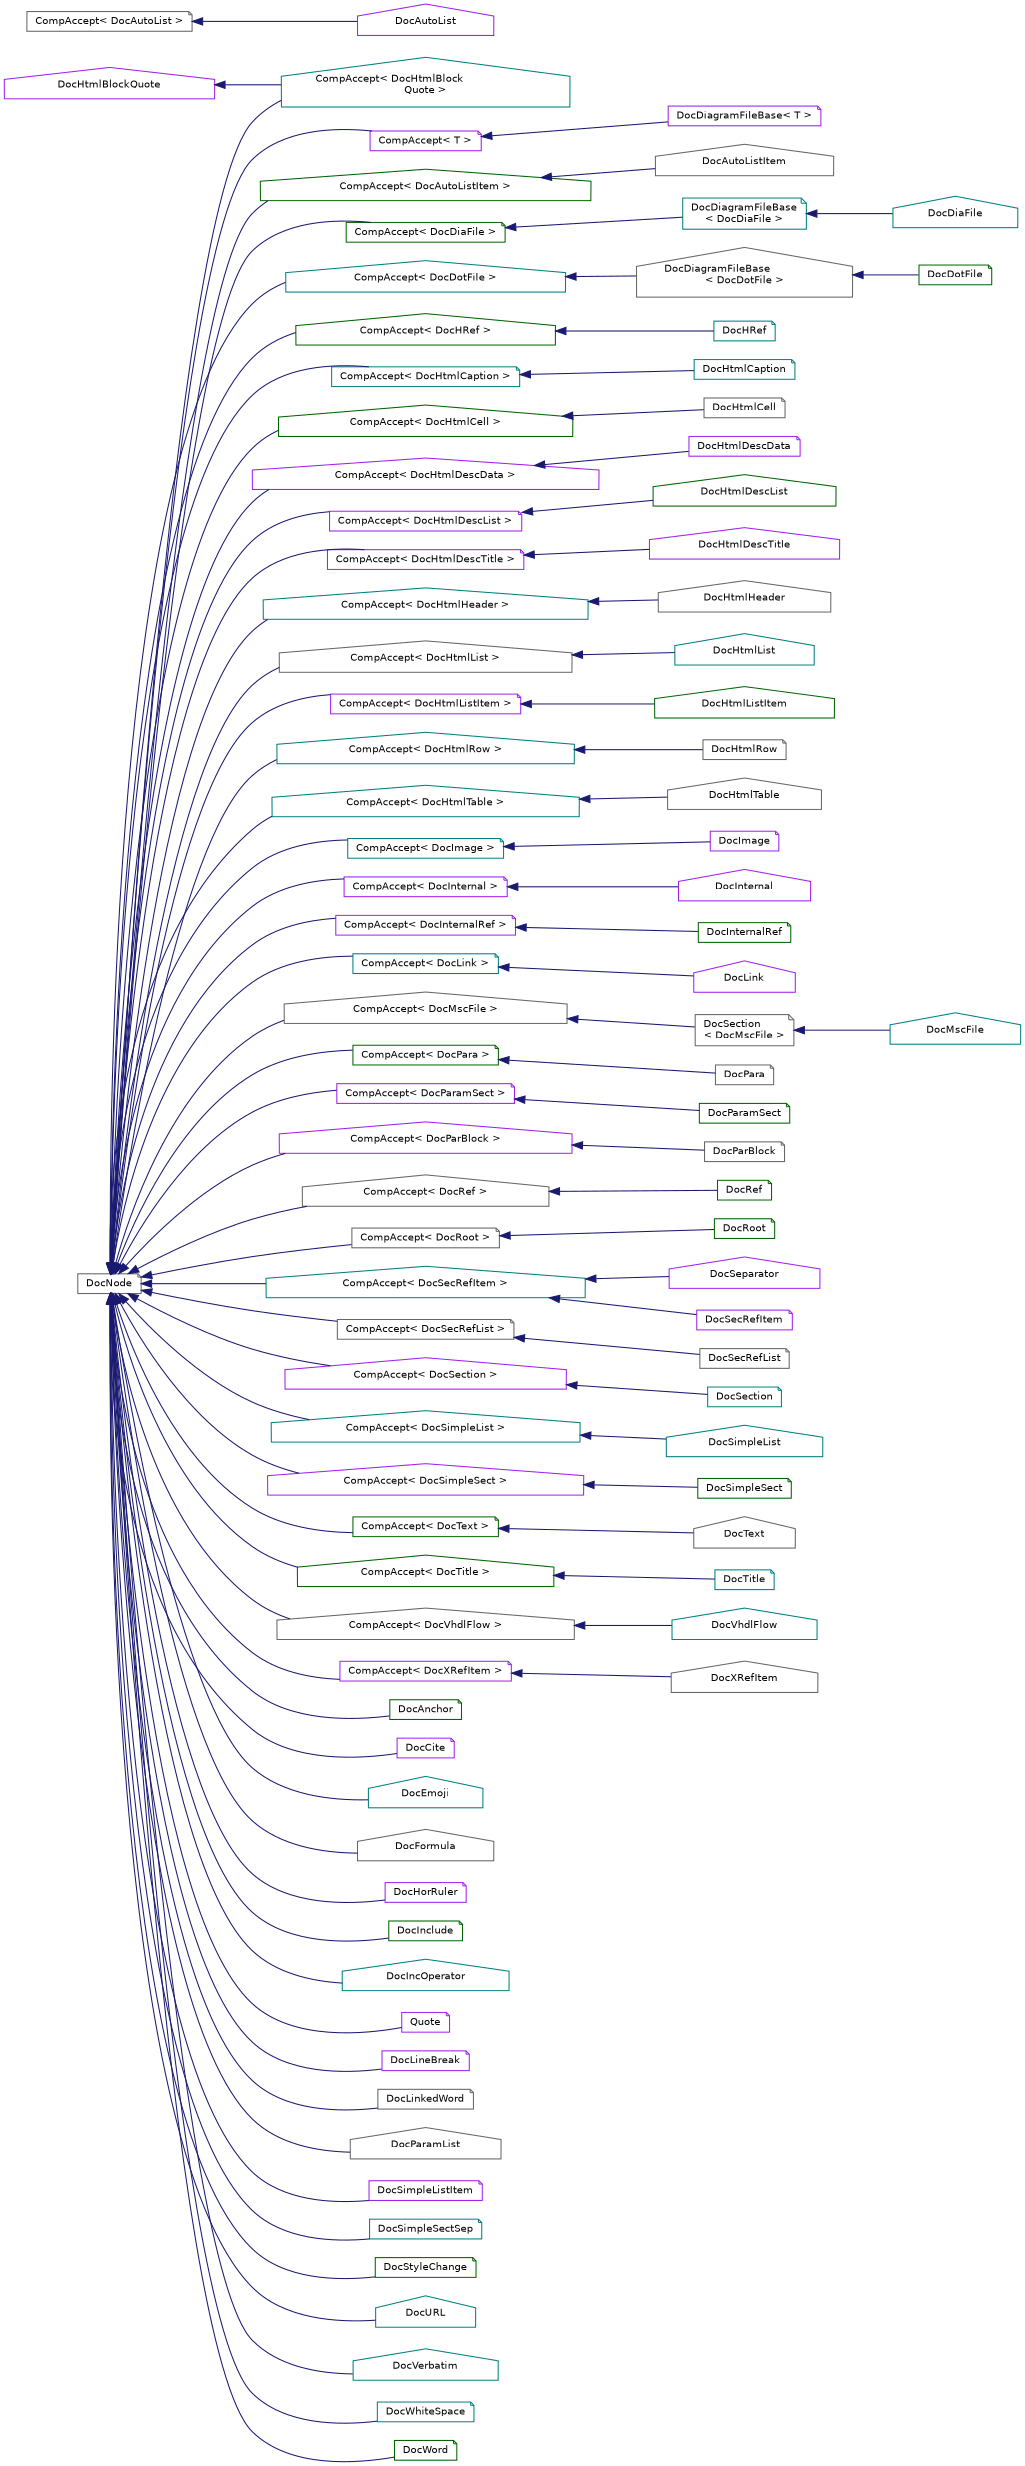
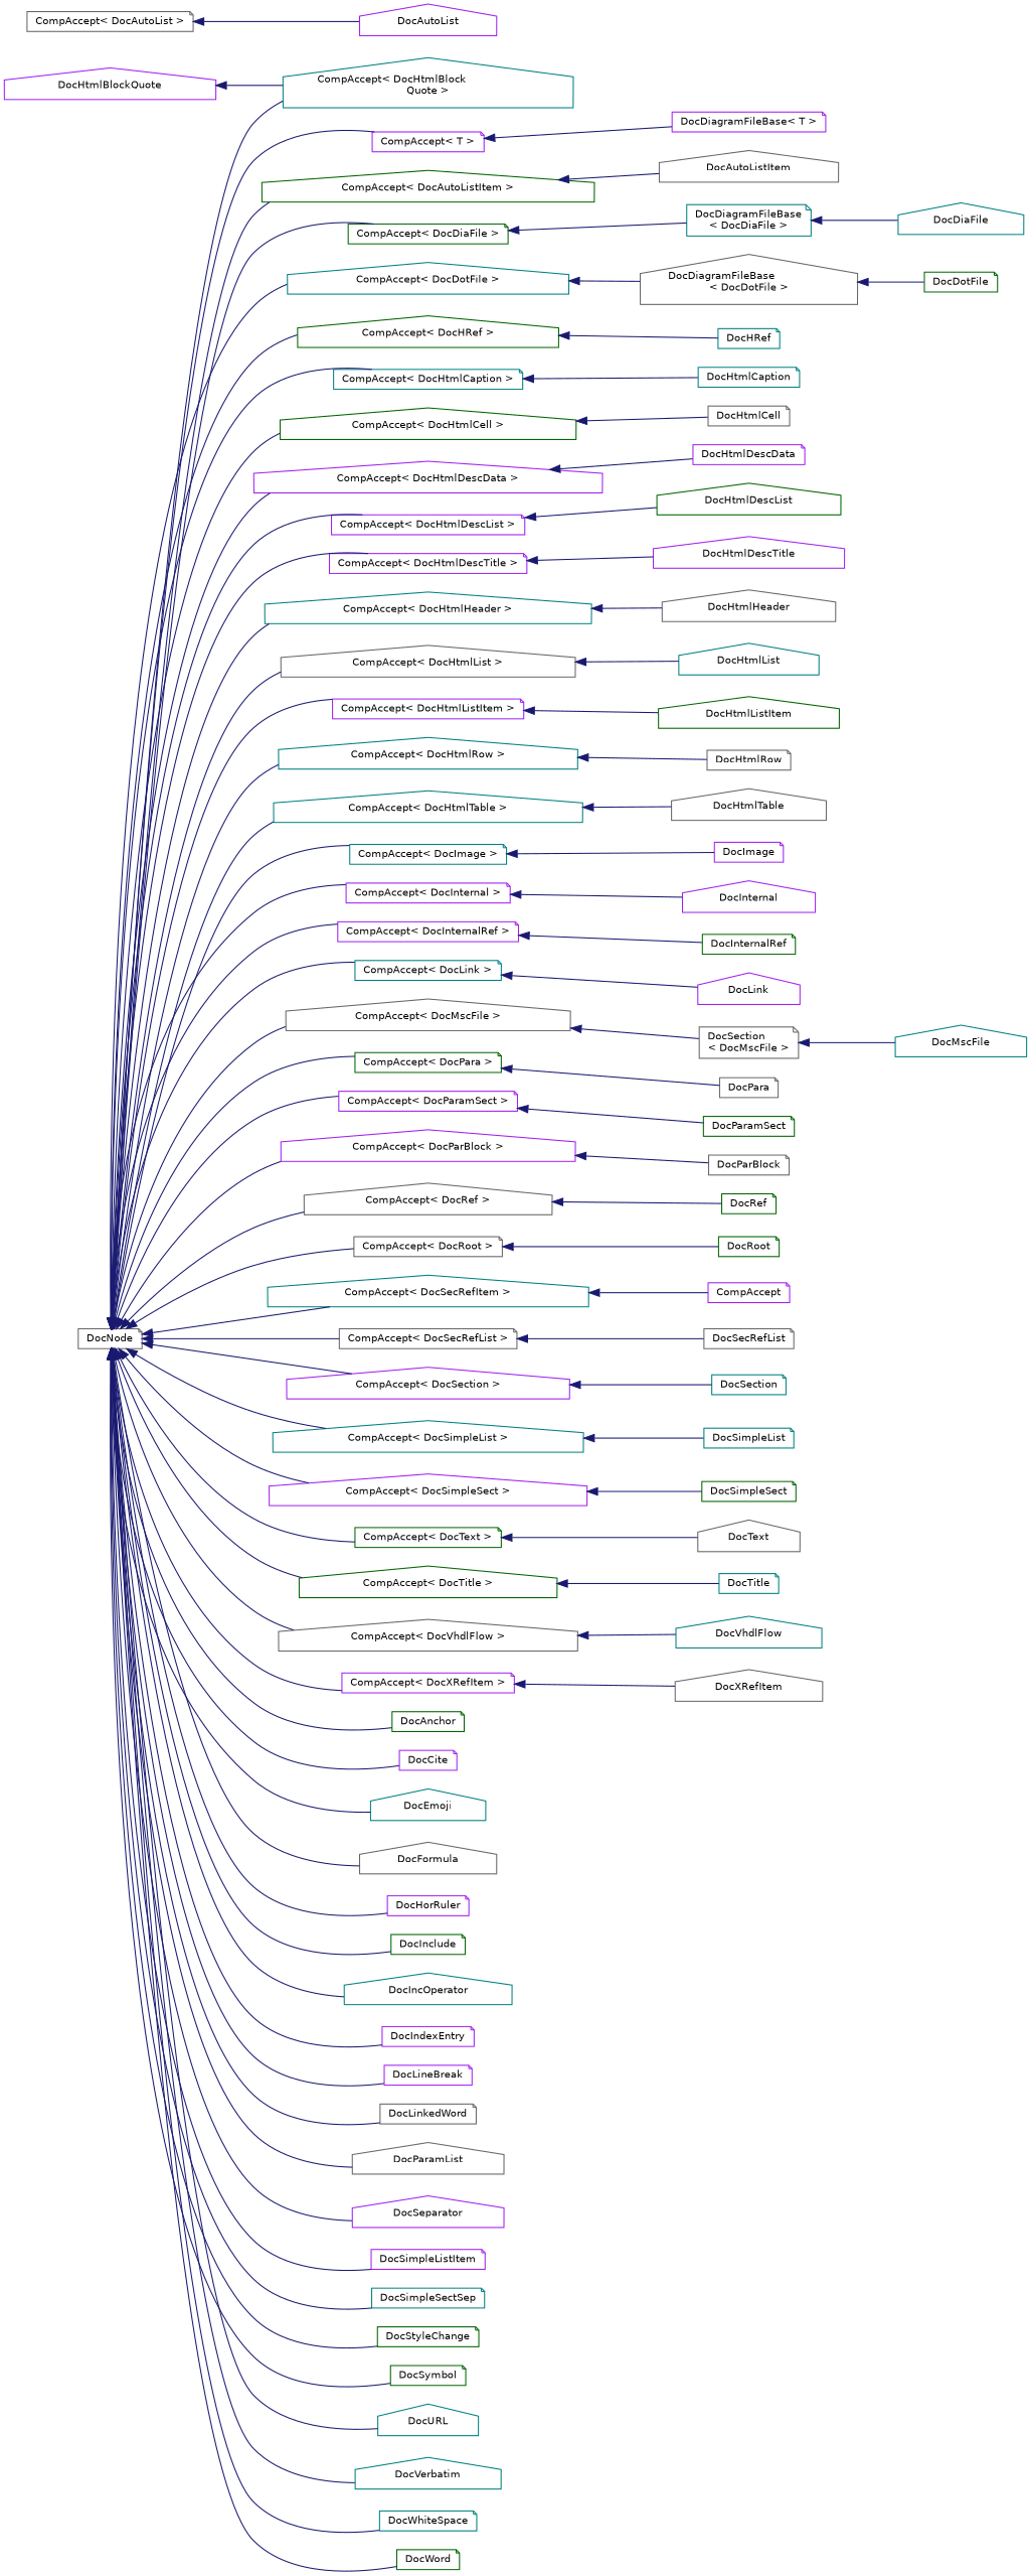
  digraph {
    rankdir=LR
    node [color=purple fillcolor=white fontname=Helvetica fontsize=10 shape=note style=filled]
    edge [color=midnightblue dir=back fontname=Helvetica fontsize=10 labelfontname=Helvetica labelfontsize=10 style=solid]
    n1 [color=gray40 height=0.2 label=DocNode width=0.4]
    n2 [height=0.2 label="CompAccept\< T \>" width=0.4]
    n3 [color=darkgreen height=0.2 label="CompAccept\< DocAutoListItem \>" shape=house width=0.4]
    n4 [color=darkgreen height=0.2 label="CompAccept\< DocDiaFile \>" width=0.4]
    n5 [color=teal height=0.2 label="CompAccept\< DocDotFile \>" shape=house width=0.4]
    n6 [color=darkgreen height=0.2 label="CompAccept\< DocHRef \>" shape=house width=0.4]
    n7 [color=teal height=0.2 label="CompAccept\< DocHtmlBlock\lQuote \>" shape=house width=0.4]
    n8 [color=teal height=0.2 label="CompAccept\< DocHtmlCaption \>" width=0.4]
    n9 [color=darkgreen height=0.2 label="CompAccept\< DocHtmlCell \>" shape=house width=0.4]
    n10 [height=0.2 label="CompAccept\< DocHtmlDescData \>" shape=house width=0.4]
    n11 [height=0.2 label="CompAccept\< DocHtmlDescList \>" width=0.4]
    n12 [height=0.2 label="CompAccept\< DocHtmlDescTitle \>" width=0.4]
    n13 [color=teal height=0.2 label="CompAccept\< DocHtmlHeader \>" shape=house width=0.4]
    n14 [color=gray40 height=0.2 label="CompAccept\< DocHtmlList \>" shape=house width=0.4]
    n15 [height=0.2 label="CompAccept\< DocHtmlListItem \>" width=0.4]
    n16 [color=teal height=0.2 label="CompAccept\< DocHtmlRow \>" shape=house width=0.4]
    n17 [color=teal height=0.2 label="CompAccept\< DocHtmlTable \>" shape=house width=0.4]
    n18 [color=teal height=0.2 label="CompAccept\< DocImage \>" width=0.4]
    n19 [height=0.2 label="CompAccept\< DocInternal \>" width=0.4]
    n20 [height=0.2 label="CompAccept\< DocInternalRef \>" width=0.4]
    n21 [color=teal height=0.2 label="CompAccept\< DocLink \>" width=0.4]
    n22 [color=gray40 height=0.2 label="CompAccept\< DocMscFile \>" shape=house width=0.4]
    n23 [color=darkgreen height=0.2 label="CompAccept\< DocPara \>" width=0.4]
    n24 [height=0.2 label="CompAccept\< DocParamSect \>" width=0.4]
    n25 [height=0.2 label="CompAccept\< DocParBlock \>" shape=house width=0.4]
    n26 [color=gray40 height=0.2 label="CompAccept\< DocRef \>" shape=house width=0.4]
    n27 [color=gray40 height=0.2 label="CompAccept\< DocRoot \>" width=0.4]
    n28 [color=teal height=0.2 label="CompAccept\< DocSecRefItem \>" shape=house width=0.4]
    n29 [color=gray40 height=0.2 label="CompAccept\< DocSecRefList \>" width=0.4]
    n30 [height=0.2 label="CompAccept\< DocSection \>" shape=house width=0.4]
    n31 [color=teal height=0.2 label="CompAccept\< DocSimpleList \>" shape=house width=0.4]
    n32 [height=0.2 label="CompAccept\< DocSimpleSect \>" shape=house width=0.4]
    n33 [color=darkgreen height=0.2 label="CompAccept\< DocText \>" width=0.4]
    n34 [color=darkgreen height=0.2 label="CompAccept\< DocTitle \>" shape=house width=0.4]
    n35 [color=gray40 height=0.2 label="CompAccept\< DocVhdlFlow \>" shape=house width=0.4]
    n36 [height=0.2 label="CompAccept\< DocXRefItem \>" width=0.4]
    n37 [color=darkgreen height=0.2 label=DocAnchor width=0.4]
    n38 [height=0.2 label=DocCite width=0.4]
    n39 [color=teal height=0.2 label=DocEmoji shape=house width=0.4]
    n40 [color=gray40 height=0.2 label=DocFormula shape=house width=0.4]
    n41 [height=0.2 label=DocHorRuler width=0.4]
    n42 [color=darkgreen height=0.2 label=DocInclude width=0.4]
    n43 [color=teal height=0.2 label=DocIncOperator shape=house width=0.4]
-   n44 [height=0.2 label=Quote width=0.4]
+   n44 [height=0.2 label=DocIndexEntry width=0.4]
    n45 [height=0.2 label=DocLineBreak width=0.4]
    n46 [color=gray40 height=0.2 label=DocLinkedWord width=0.4]
    n47 [color=gray40 height=0.2 label=DocParamList shape=house width=0.4]
    n48 [height=0.2 label=DocSeparator shape=house width=0.4]
    n49 [height=0.2 label=DocSimpleListItem width=0.4]
    n50 [color=teal height=0.2 label=DocSimpleSectSep width=0.4]
    n51 [color=darkgreen height=0.2 label=DocStyleChange width=0.4]
+   n52 [color=darkgreen height=0.2 label=DocSymbol width=0.4]
    n53 [color=teal height=0.2 label=DocURL shape=house width=0.4]
    n54 [color=teal height=0.2 label=DocVerbatim shape=house width=0.4]
    n55 [color=teal height=0.2 label=DocWhiteSpace width=0.4]
    n56 [color=darkgreen height=0.2 label=DocWord width=0.4]
    n57 [height=0.2 label="DocDiagramFileBase\< T \>" width=0.4]
    n58 [color=gray40 height=0.2 label="CompAccept\< DocAutoList \>" width=0.4]
    n59 [height=0.2 label=DocAutoList shape=house width=0.4]
    n60 [color=gray40 height=0.2 label=DocAutoListItem shape=house width=0.4]
    n61 [color=teal height=0.2 label="DocDiagramFileBase\l\< DocDiaFile \>" width=0.4]
    n62 [color=gray40 height=0.2 label="DocDiagramFileBase\l\< DocDotFile \>" shape=house width=0.4]
    n63 [color=teal height=0.2 label=DocHRef width=0.4]
    n64 [color=teal height=0.2 label=DocHtmlCaption width=0.4]
    n65 [color=gray40 height=0.2 label=DocHtmlCell width=0.4]
    n66 [height=0.2 label=DocHtmlDescData width=0.4]
    n67 [color=darkgreen height=0.2 label=DocHtmlDescList shape=house width=0.4]
    n68 [height=0.2 label=DocHtmlDescTitle shape=house width=0.4]
    n69 [color=gray40 height=0.2 label=DocHtmlHeader shape=house width=0.4]
    n70 [color=teal height=0.2 label=DocHtmlList shape=house width=0.4]
    n71 [color=darkgreen height=0.2 label=DocHtmlListItem shape=house width=0.4]
    n72 [color=gray40 height=0.2 label=DocHtmlRow width=0.4]
    n73 [color=gray40 height=0.2 label=DocHtmlTable shape=house width=0.4]
    n74 [height=0.2 label=DocImage width=0.4]
    n75 [height=0.2 label=DocInternal shape=house width=0.4]
    n76 [color=darkgreen height=0.2 label=DocInternalRef width=0.4]
    n77 [height=0.2 label=DocLink shape=house width=0.4]
    n78 [color=gray40 height=0.2 label="DocSection\l\< DocMscFile \>" width=0.4]
    n79 [color=gray40 height=0.2 label=DocPara width=0.4]
    n80 [color=darkgreen height=0.2 label=DocParamSect width=0.4]
    n81 [color=gray40 height=0.2 label=DocParBlock width=0.4]
    n82 [color=darkgreen height=0.2 label=DocRef width=0.4]
    n83 [color=darkgreen height=0.2 label=DocRoot width=0.4]
-   n84 [height=0.2 label=DocSecRefItem width=0.4]
+   n84 [height=0.2 label=CompAccept width=0.4]
    n85 [color=gray40 height=0.2 label=DocSecRefList width=0.4]
    n86 [color=teal height=0.2 label=DocSection width=0.4]
-   n87 [color=teal height=0.2 label=DocSimpleList shape=house width=0.4]
+   n87 [color=teal height=0.2 label=DocSimpleList width=0.4]
    n88 [color=darkgreen height=0.2 label=DocSimpleSect width=0.4]
    n89 [color=gray40 height=0.2 label=DocText shape=house width=0.4]
    n90 [color=teal height=0.2 label=DocTitle width=0.4]
    n91 [color=teal height=0.2 label=DocVhdlFlow shape=house width=0.4]
    n92 [color=gray40 height=0.2 label=DocXRefItem shape=house width=0.4]
    n93 [color=teal height=0.2 label=DocDiaFile shape=house width=0.4]
    n94 [color=darkgreen height=0.2 label=DocDotFile width=0.4]
    n95 [height=0.2 label=DocHtmlBlockQuote shape=house width=0.4]
    n96 [color=teal height=0.2 label=DocMscFile shape=house width=0.4]
    n1 -> n2
    n1 -> n3
    n1 -> n4
    n1 -> n5
    n1 -> n6
    n1 -> n7
    n1 -> n8
    n1 -> n9
    n1 -> n10
    n1 -> n11
    n1 -> n12
    n1 -> n13
    n1 -> n14
    n1 -> n15
    n1 -> n16
    n1 -> n17
    n1 -> n18
    n1 -> n19
    n1 -> n20
    n1 -> n21
    n1 -> n22
    n1 -> n23
    n1 -> n24
    n1 -> n25
    n1 -> n26
    n1 -> n27
    n1 -> n28
    n1 -> n29
    n1 -> n30
    n1 -> n31
    n1 -> n32
    n1 -> n33
    n1 -> n34
    n1 -> n35
    n1 -> n36
    n1 -> n37
    n1 -> n38
    n1 -> n39
    n1 -> n40
    n1 -> n41
    n1 -> n42
    n1 -> n43
    n1 -> n44
    n1 -> n45
    n1 -> n46
    n1 -> n47
-   n28 -> n48
+   n1 -> n48
    n1 -> n49
    n1 -> n50
    n1 -> n51
+   n1 -> n52
    n1 -> n53
    n1 -> n54
    n1 -> n55
    n1 -> n56
    n2 -> n57
    n3 -> n60
    n4 -> n61
    n5 -> n62
    n6 -> n63
    n8 -> n64
    n9 -> n65
    n10 -> n66
    n11 -> n67
    n12 -> n68
    n13 -> n69
    n14 -> n70
    n15 -> n71
    n16 -> n72
    n17 -> n73
    n18 -> n74
    n19 -> n75
    n20 -> n76
    n21 -> n77
    n22 -> n78
    n23 -> n79
    n24 -> n80
    n25 -> n81
    n26 -> n82
    n27 -> n83
    n28 -> n84
    n29 -> n85
    n30 -> n86
    n31 -> n87
    n32 -> n88
    n33 -> n89
    n34 -> n90
    n35 -> n91
    n36 -> n92
    n58 -> n59
    n61 -> n93
    n62 -> n94
    n78 -> n96
    n95 -> n7
  }
